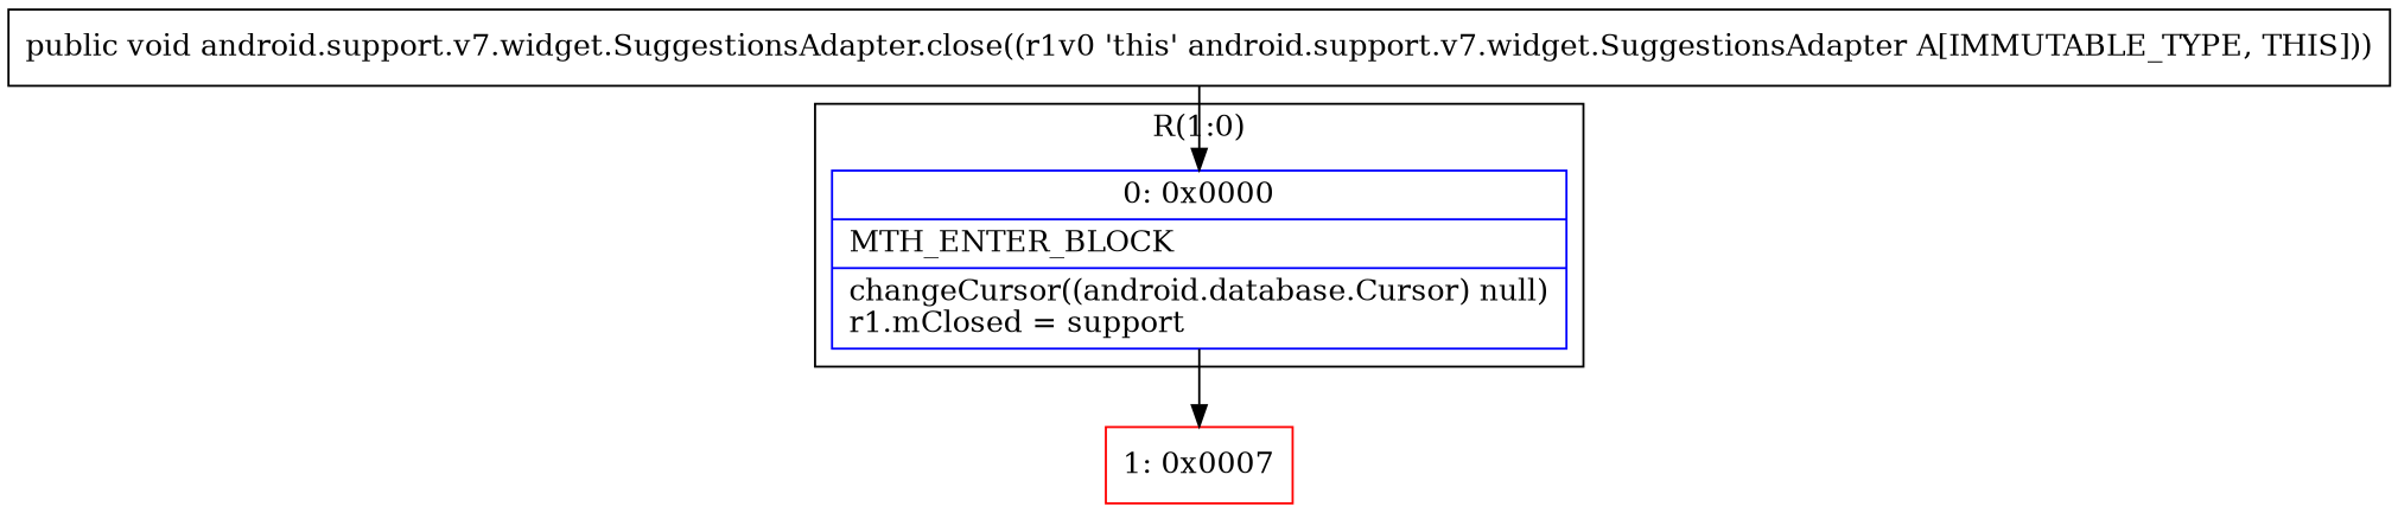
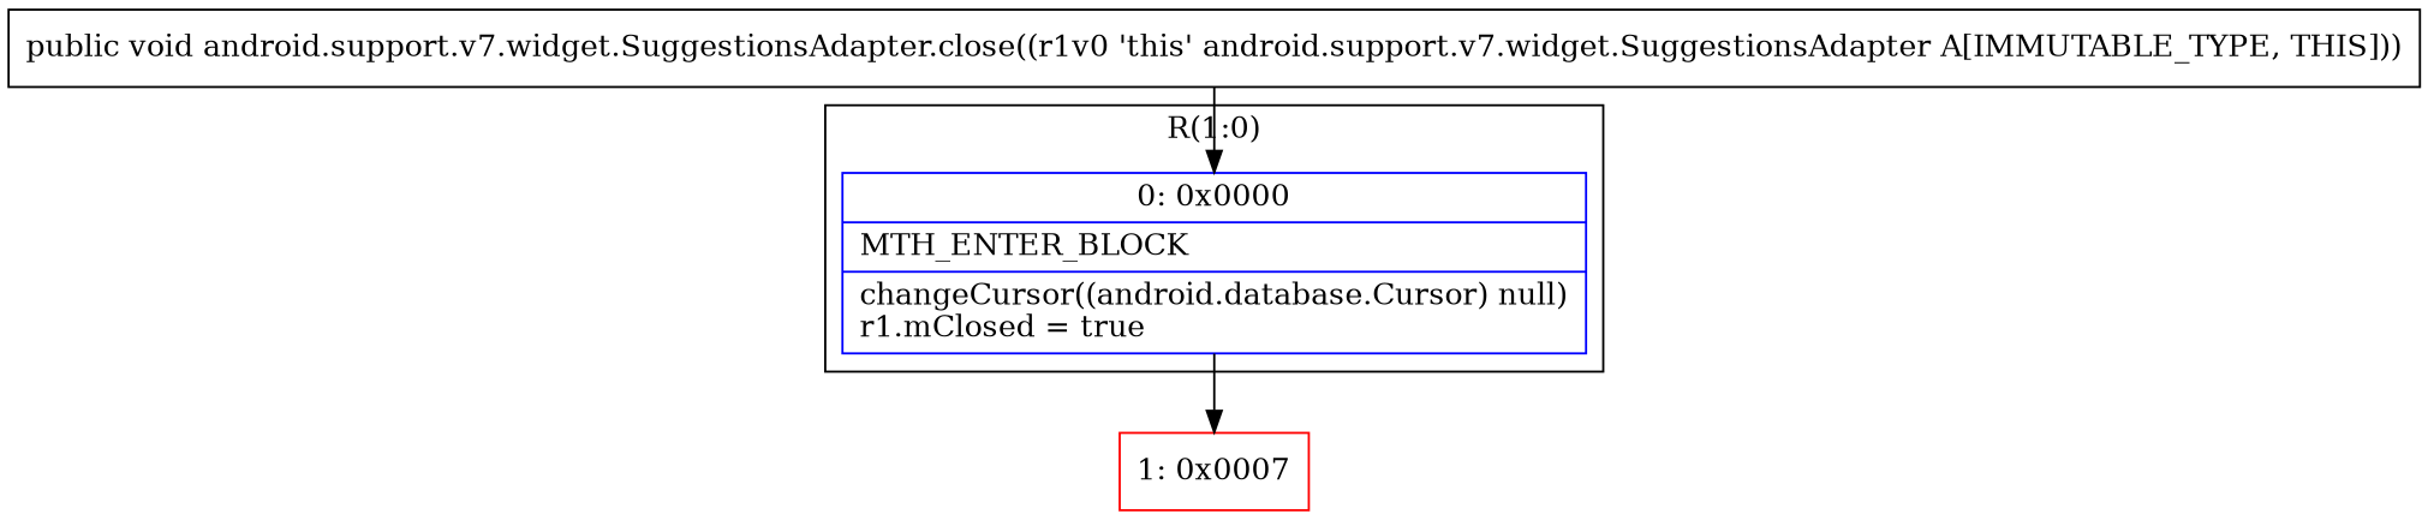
  digraph {
    node [shape=record]
-   n1 [color=blue label="{0\:\ 0x0000|MTH_ENTER_BLOCK\l|changeCursor((android.database.Cursor) null)\lr1.mClosed = support\l}"]
+   n1 [color=blue label="{0\:\ 0x0000|MTH_ENTER_BLOCK\l|changeCursor((android.database.Cursor) null)\lr1.mClosed = true\l}"]
    n2 [color=red label="{1\:\ 0x0007}"]
    n3 [label="{public void android.support.v7.widget.SuggestionsAdapter.close((r1v0 'this' android.support.v7.widget.SuggestionsAdapter A[IMMUTABLE_TYPE, THIS])) }"]
    subgraph cluster_1 {
      label="R(1:0)"
      n1
    }
    n1 -> n2
    n3 -> n1
  }
